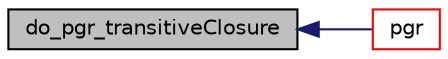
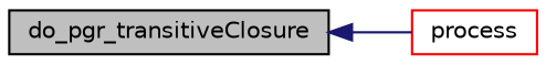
  digraph {
    rankdir=LR
    node [fontname=Helvetica fontsize=10 shape=record style=filled]
    n1 [color=black fillcolor=grey75 fontcolor=black height=0.2 label=do_pgr_transitiveClosure width=0.4]
-   n2 [color=red fillcolor=white height=0.2 label=pgr width=0.4]
+   n2 [color=red fillcolor=white height=0.2 label=process width=0.4]
    n1 -> n2 [color=midnightblue dir=back fontname=Helvetica fontsize=10 labelfontname=Helvetica labelfontsize=10 style=solid]
  }
